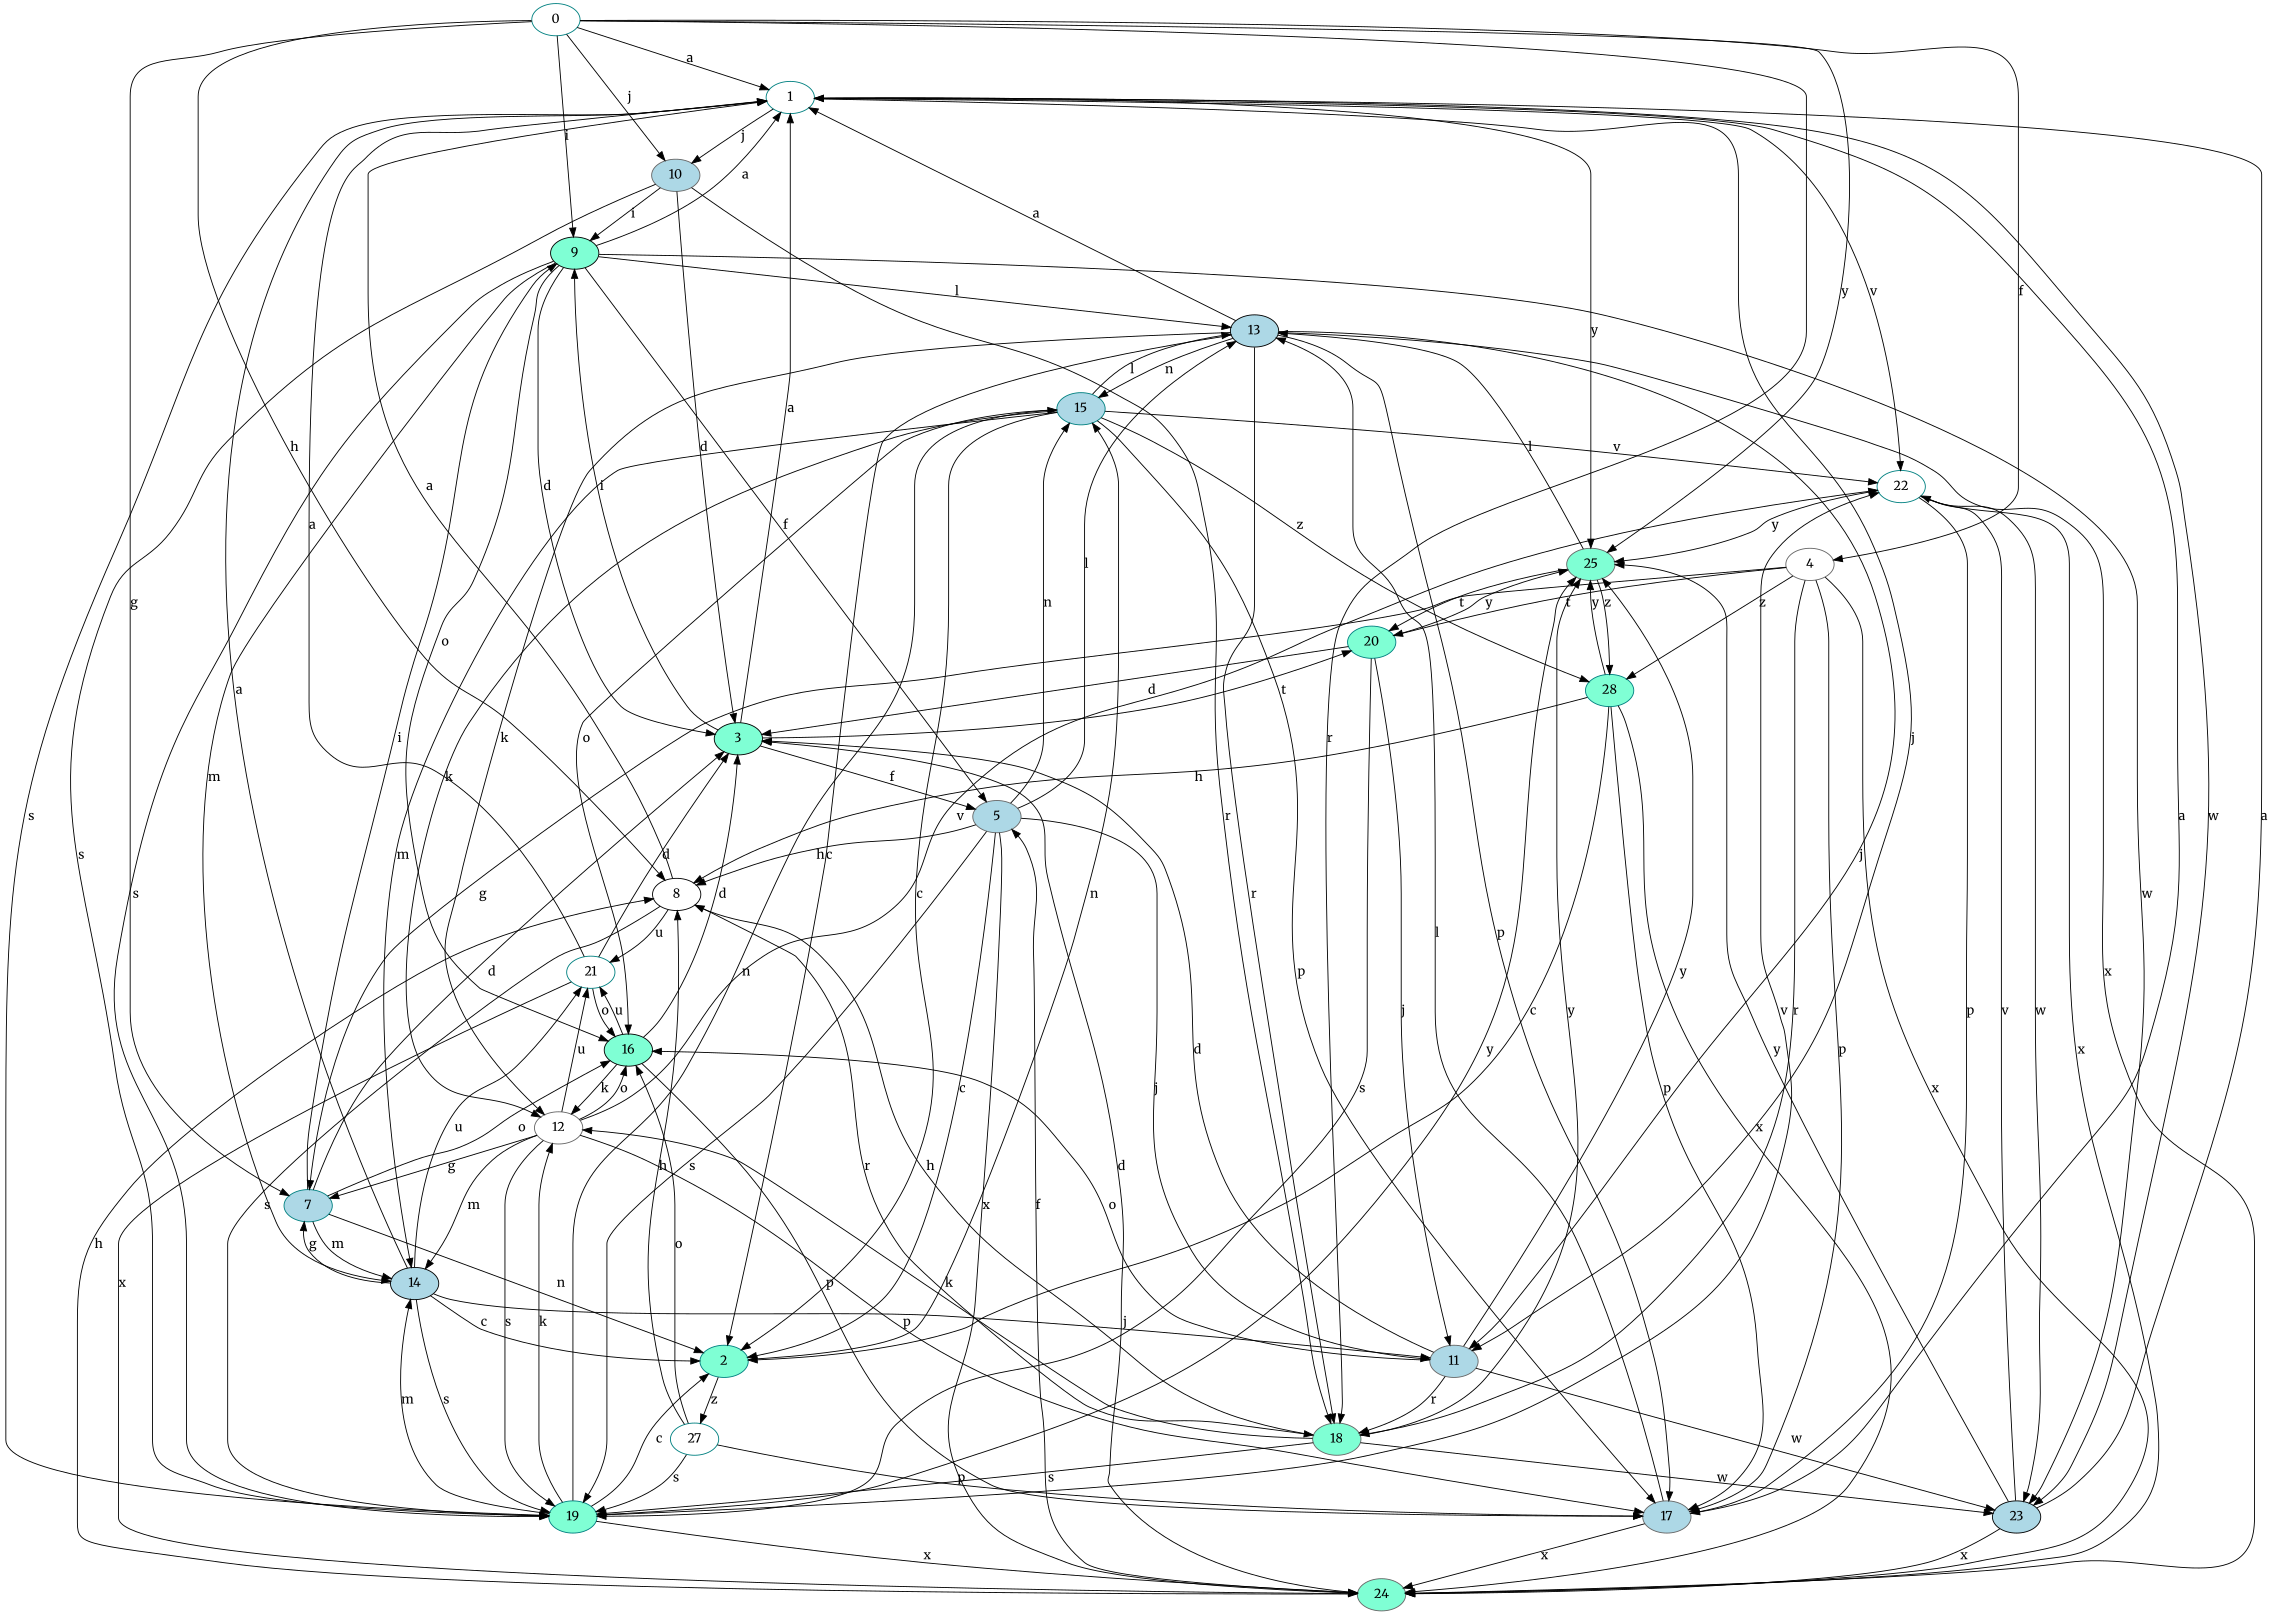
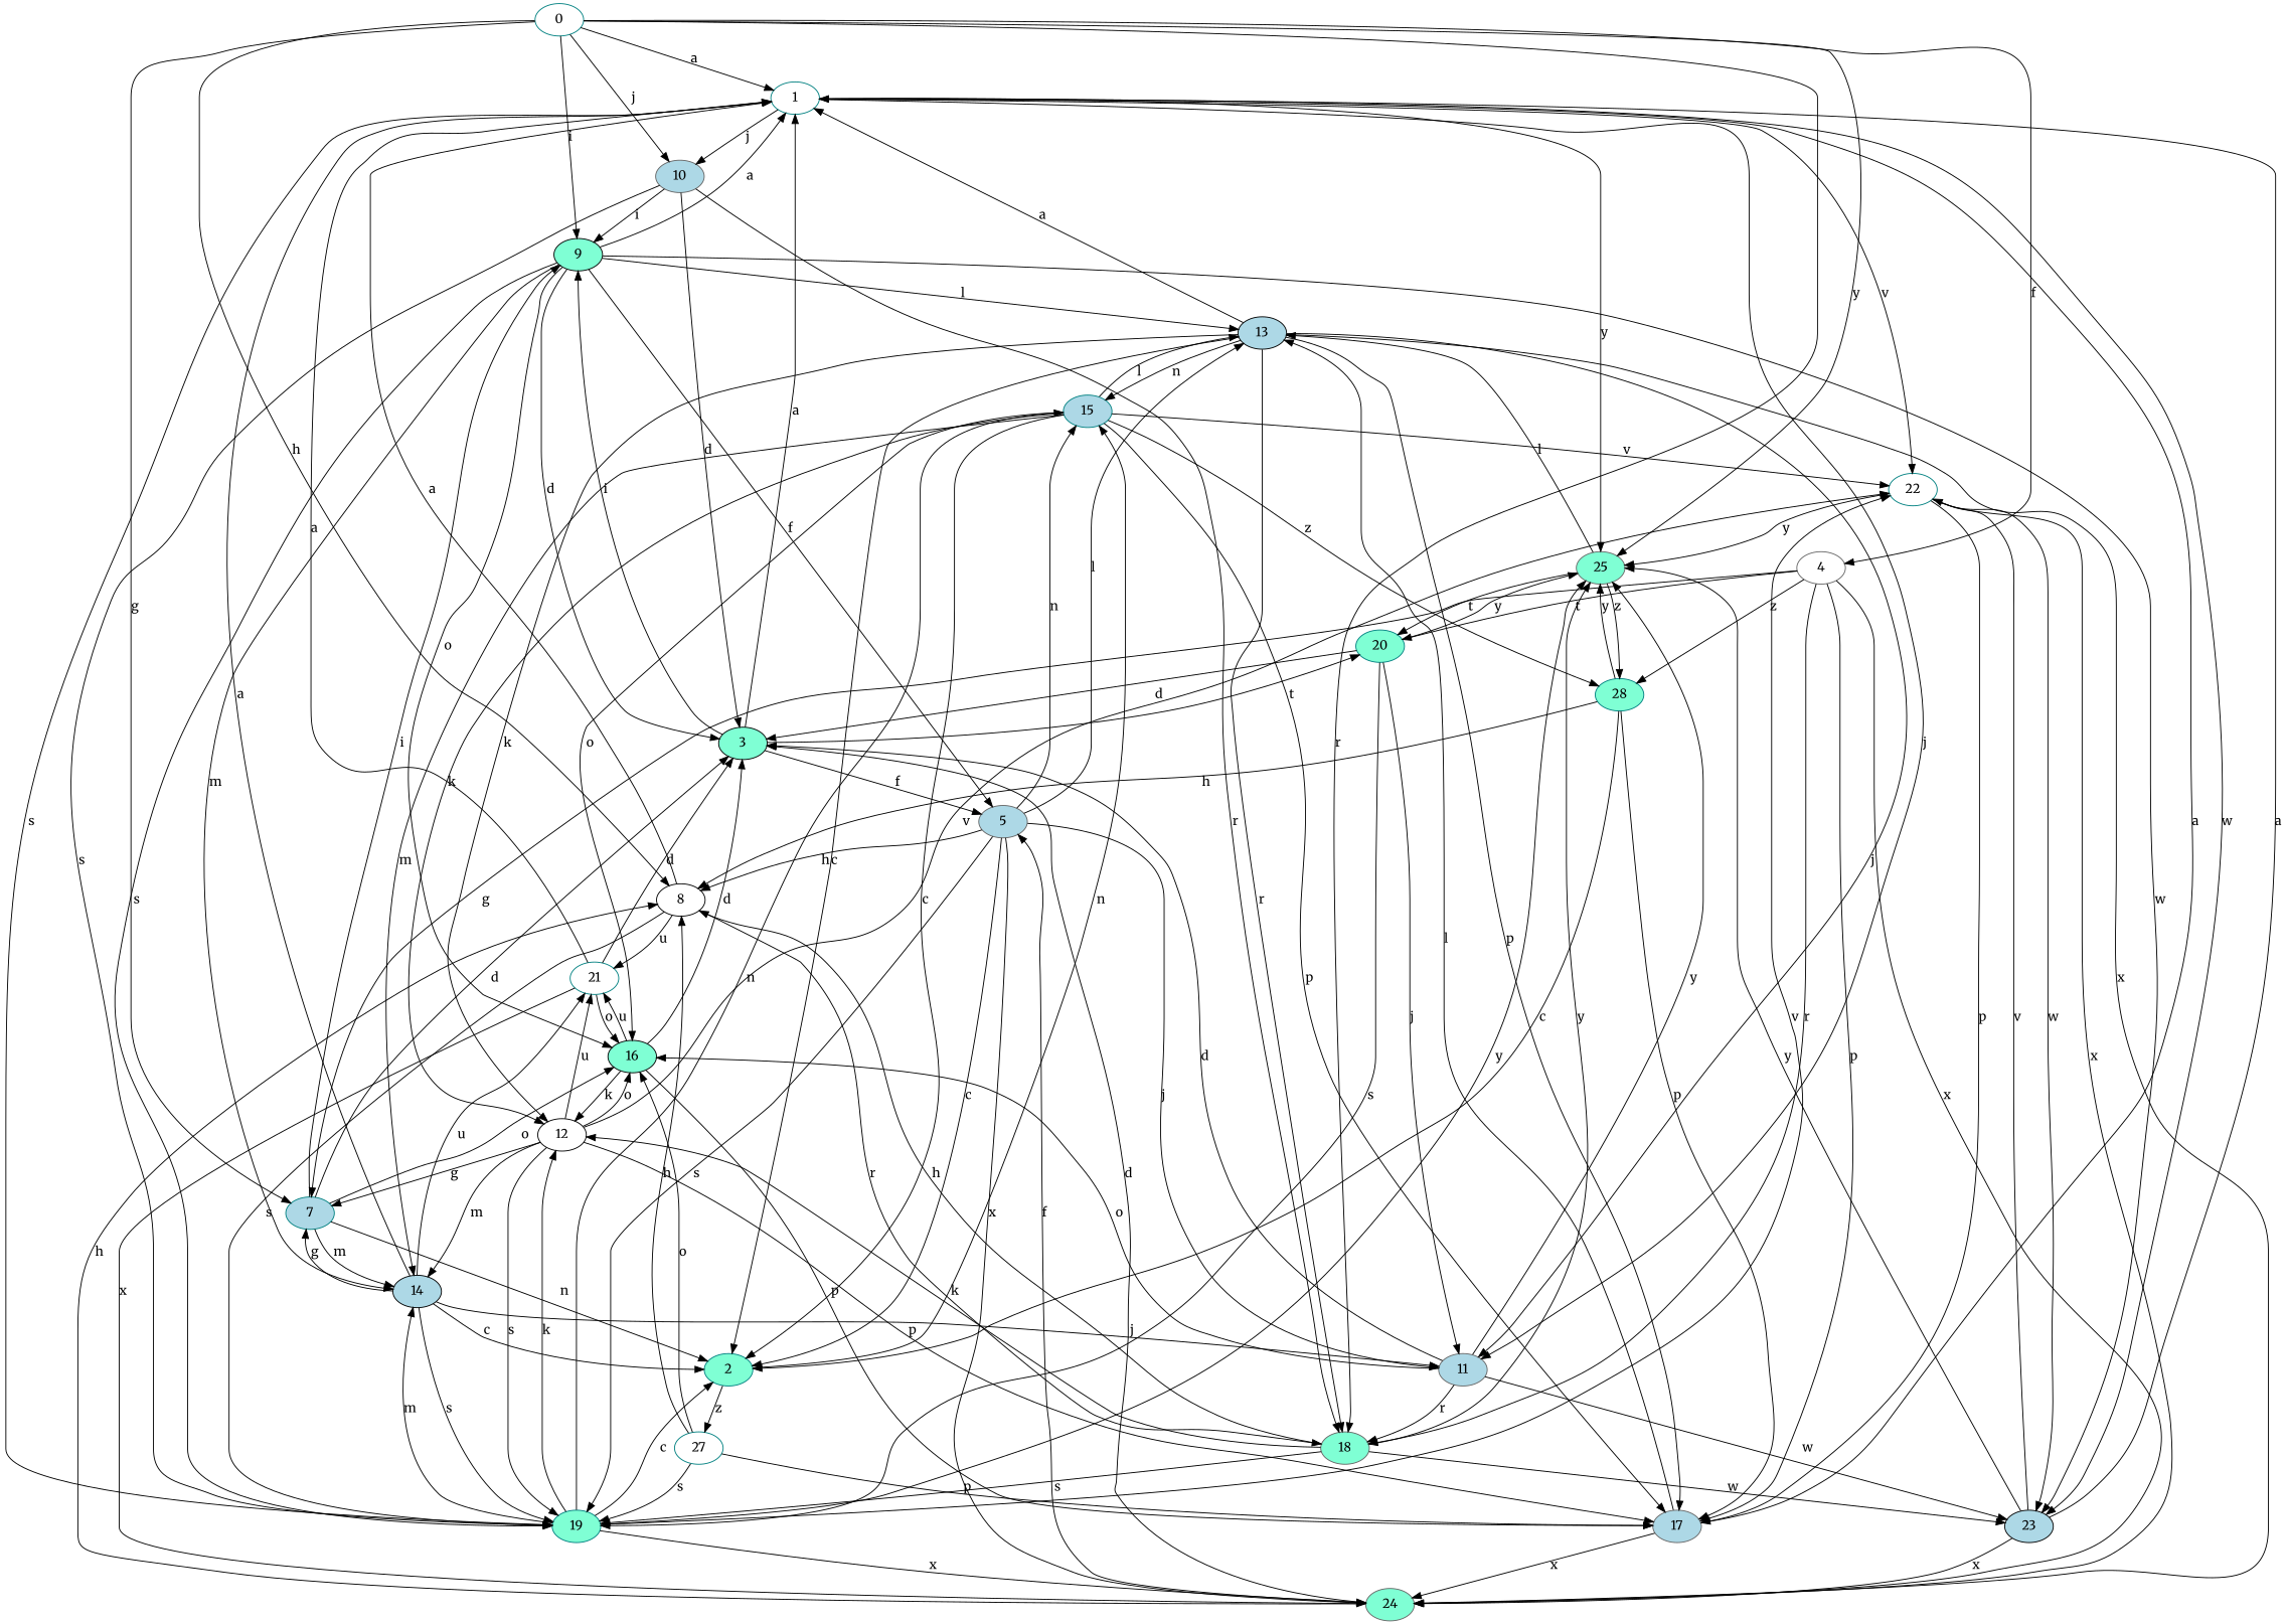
  strict digraph {
    fontname=Merriweather
    node [color=teal fillcolor=aquamarine fontname=Merriweather style=filled]
    edge [fontname=Merriweather]
    0 [fillcolor=white]
    1 [fillcolor=white]
    4 [color=gray40 fillcolor=white]
    7 [fillcolor=lightblue]
    8 [color=black fillcolor=white]
    9 [color=black]
    10 [color=gray40 fillcolor=lightblue]
    18 [color=gray40]
    25 [color=gray40]
    11 [color=gray40 fillcolor=lightblue]
    19
    22 [fillcolor=white]
    23 [color=black fillcolor=lightblue]
    20
    17 [color=gray40 fillcolor=lightblue]
    24 [color=gray40]
    28
    2
    3 [color=black]
    14 [color=black fillcolor=lightblue]
    16 [color=black]
    21 [fillcolor=white]
    5 [color=gray40 fillcolor=lightblue]
    13 [color=black fillcolor=lightblue]
-   12 [color=gray40 fillcolor=white]
+   12 [color=black fillcolor=white]
    15 [fillcolor=lightblue]
    27 [fillcolor=white]
    0 -> 1 [label=a]
    0 -> 4 [label=f]
    0 -> 7 [label=g]
    0 -> 8 [label=h]
    0 -> 9 [label=i]
    0 -> 10 [label=j]
    0 -> 18 [label=r]
    0 -> 25 [label=y]
    1 -> 10 [label=j]
    1 -> 25 [label=y]
    1 -> 11 [label=j]
    1 -> 19 [label=s]
    1 -> 22 [label=v]
    1 -> 23 [label=w]
    4 -> 7 [label=g]
    4 -> 18 [label=r]
    4 -> 20 [label=t]
    4 -> 17 [label=p]
    4 -> 24 [label=x]
    4 -> 28 [label=z]
    7 -> 9 [label=i]
    7 -> 2 [label=n]
    7 -> 3 [label=d]
    7 -> 14 [label=m]
    7 -> 16 [label=o]
    8 -> 1 [label=a]
    8 -> 18 [label=r]
    8 -> 19 [label=s]
    8 -> 21 [label=u]
    9 -> 1 [label=a]
    9 -> 19 [label=s]
    9 -> 23 [label=w]
    9 -> 3 [label=d]
    9 -> 14 [label=m]
    9 -> 16 [label=o]
    9 -> 5 [label=f]
    9 -> 13 [label=l]
    10 -> 9 [label=i]
    10 -> 18 [label=r]
    10 -> 19 [label=s]
    10 -> 3 [label=d]
    18 -> 8 [label=h]
    18 -> 25 [label=y]
    18 -> 19 [label=s]
    18 -> 23 [label=w]
    18 -> 12 [label=k]
    25 -> 20 [label=t]
    25 -> 28 [label=z]
    25 -> 13 [label=l]
    11 -> 18 [label=r]
    11 -> 25 [label=y]
    11 -> 23 [label=w]
    11 -> 3 [label=d]
    11 -> 16 [label=o]
    19 -> 25 [label=y]
    19 -> 22 [label=v]
    19 -> 24 [label=x]
    19 -> 2 [label=c]
    19 -> 14 [label=m]
    19 -> 12 [label=k]
    19 -> 15 [label=n]
    22 -> 25 [label=y]
    22 -> 23 [label=w]
    22 -> 17 [label=p]
    22 -> 24 [label=x]
    23 -> 1 [label=a]
    23 -> 25 [label=y]
    23 -> 22 [label=v]
    23 -> 24 [label=x]
    20 -> 25 [label=y]
    20 -> 11 [label=j]
    20 -> 19 [label=s]
    20 -> 3 [label=d]
    17 -> 1 [label=a]
    17 -> 24 [label=x]
    17 -> 13 [label=l]
    24 -> 8 [label=h]
    24 -> 3 [label=d]
    24 -> 5 [label=f]
    28 -> 8 [label=h]
    28 -> 25 [label=y]
    28 -> 17 [label=p]
-   28 -> 24 [label=x]
    28 -> 2 [label=c]
    2 -> 15 [label=n]
    2 -> 27 [label=z]
    3 -> 1 [label=a]
    3 -> 9 [label=i]
    3 -> 20 [label=t]
    3 -> 5 [label=f]
    14 -> 1 [label=a]
    14 -> 7 [label=g]
    14 -> 11 [label=j]
    14 -> 19 [label=s]
    14 -> 2 [label=c]
    14 -> 21 [label=u]
    16 -> 17 [label=p]
    16 -> 3 [label=d]
    16 -> 21 [label=u]
    16 -> 12 [label=k]
    21 -> 1 [label=a]
    21 -> 24 [label=x]
    21 -> 3 [label=d]
    21 -> 16 [label=o]
    5 -> 8 [label=h]
    5 -> 11 [label=j]
    5 -> 19 [label=s]
    5 -> 24 [label=x]
    5 -> 2 [label=c]
    5 -> 13 [label=l]
    5 -> 15 [label=n]
    13 -> 1 [label=a]
    13 -> 18 [label=r]
    13 -> 11 [label=j]
    13 -> 17 [label=p]
    13 -> 24 [label=x]
    13 -> 2 [label=c]
    13 -> 12 [label=k]
    13 -> 15 [label=n]
    12 -> 7 [label=g]
    12 -> 19 [label=s]
    12 -> 22 [label=v]
    12 -> 17 [label=p]
    12 -> 14 [label=m]
    12 -> 16 [label=o]
    12 -> 21 [label=u]
    15 -> 22 [label=v]
    15 -> 17 [label=p]
    15 -> 28 [label=z]
    15 -> 2 [label=c]
    15 -> 14 [label=m]
    15 -> 16 [label=o]
    15 -> 13 [label=l]
    15 -> 12 [label=k]
    27 -> 8 [label=h]
    27 -> 19 [label=s]
    27 -> 17 [label=p]
    27 -> 16 [label=o]
  }
